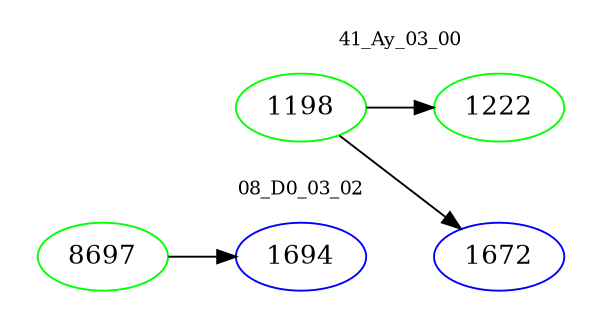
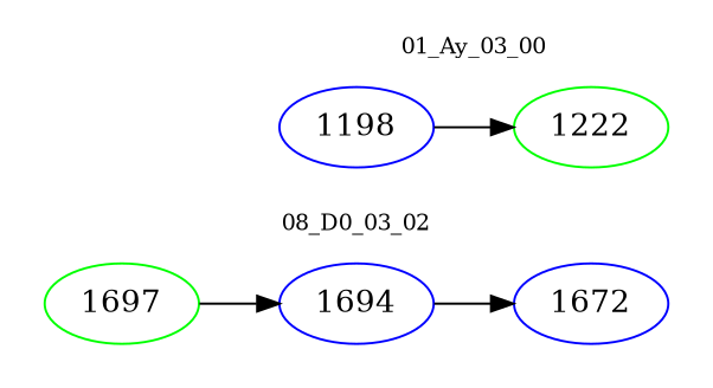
  digraph {
    rankdir=LR
    node [color=blue]
    edge [color=black]
-   n1 [color=green label=1198]
+   n1 [label=1198]
    n2 [color=green label=1222]
    n3 [label=1694]
    n4 [label=1672]
-   n5 [color=green label=8697]
+   n5 [color=green label=1697]
    subgraph cluster_1 {
      color=white
      fontsize=10
-     label="41_Ay_03_00"
+     label="01_Ay_03_00"
      n1
      n2
    }
    subgraph cluster_2 {
      color=white
      fontsize=10
      label="08_D0_03_02"
      n3
      n4
      n5
    }
    n1 -> n2
-   n1 -> n4
+   n3 -> n4
    n5 -> n3
  }
